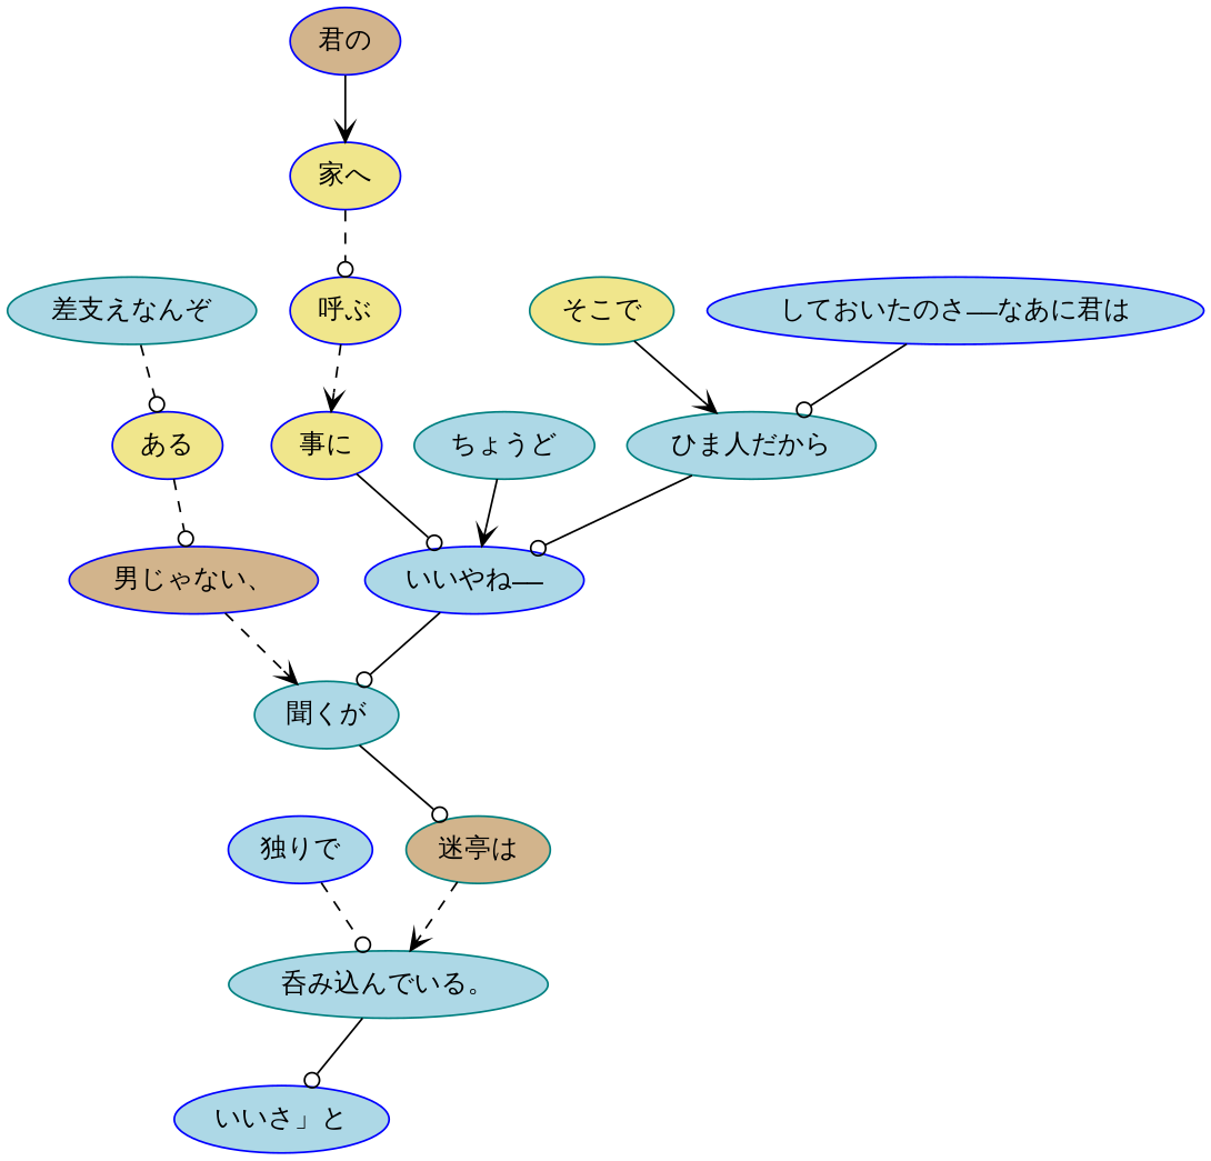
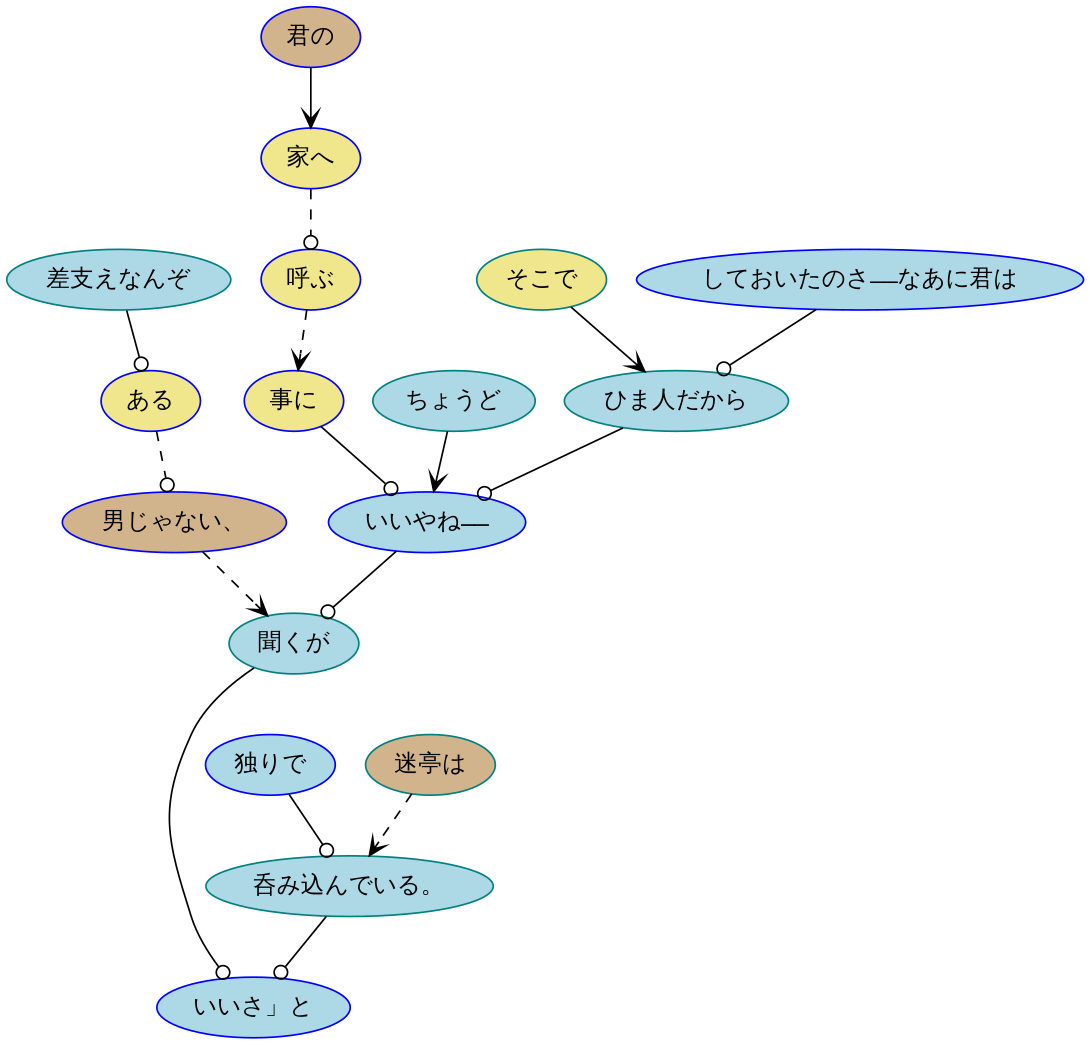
  digraph {
    fontname="Source Code Pro"
    node [color=blue fillcolor=lightblue fontname="Source Code Pro" style=filled]
    edge [arrowhead=odot fontname="Source Code Pro" style=solid]
    n1 [color=teal fillcolor=khaki label="そこで"]
    n2 [color=teal label="ひま人だから"]
    n3 [label="いいやね——"]
    n4 [fillcolor=tan label="君の"]
    n5 [fillcolor=khaki label="家へ"]
    n6 [fillcolor=khaki label="呼ぶ"]
    n7 [fillcolor=khaki label="事に"]
    n8 [label="しておいたのさ——なあに君は"]
    n9 [color=teal label="聞くが"]
    n10 [color=teal label="ちょうど"]
    n11 [label="いいさ」と"]
    n12 [color=teal label="差支えなんぞ"]
    n13 [fillcolor=khaki label="ある"]
    n14 [fillcolor=tan label="男じゃない、"]
    n15 [color=teal label="呑み込んでいる。"]
    n16 [color=teal fillcolor=tan label="迷亭は"]
    n17 [label="独りで"]
    n1 -> n2 [arrowhead=vee]
    n2 -> n3
    n3 -> n9
    n4 -> n5 [arrowhead=vee]
    n5 -> n6 [style=dashed]
    n6 -> n7 [arrowhead=vee style=dashed]
    n7 -> n3
    n8 -> n2
-   n9 -> n16
+   n9 -> n11
    n10 -> n3 [arrowhead=vee]
-   n12 -> n13 [style=dashed]
+   n12 -> n13
    n13 -> n14 [style=dashed]
    n14 -> n9 [arrowhead=vee style=dashed]
    n15 -> n11
    n16 -> n15 [arrowhead=vee style=dashed]
-   n17 -> n15 [style=dashed]
+   n17 -> n15
  }
